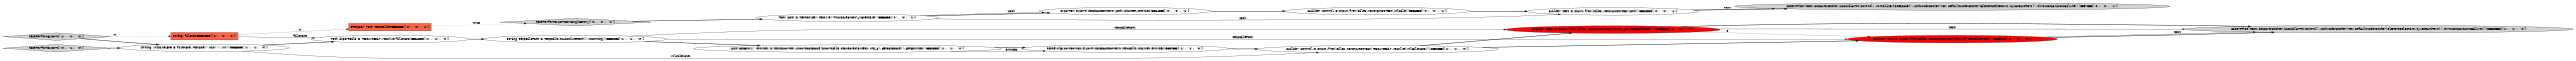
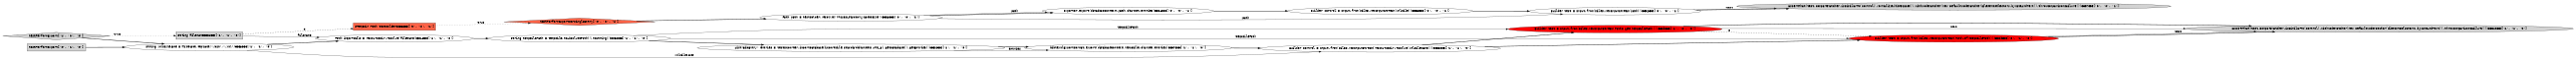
  digraph {
    fontname="DejaVu Sans Mono"
    rankdir=LR
    node [fillcolor=white fontname="DejaVu Sans Mono" shape=ellipse style=filled]
    edge [fontname="DejaVu Sans Mono" style=bold]
    n1 [label="bibtexmlExportFormat.export(databaseContext,tempFile,charset,entries)@@@7@@@['1', '1', '0']"]
    n2 [label="Builder control = Input.from(Files.newInputStream(resourceDir.resolve(xmlFileName)))@@@8@@@['1', '1', '0']"]
    n3 [fillcolor=red label="Builder test = Input.from(Files.newInputStream(Paths.get(tempFilePath)))@@@9@@@['1', '0', '0']"]
    n4 [fillcolor=red label="Builder test = Input.from(Files.newInputStream(Path.of(tempFilePath)))@@@9@@@['0', '1', '0']"]
    n5 [fillcolor=lightgray label="testPerformExport['1', '0', '0']" shape=diamond]
    n6 [label="String xmlFileName = filename.replace(\".bib\",\".xml\")@@@3@@@['1', '1', '0']"]
-   n7 [fillcolor=tomato label="String filename@@@2@@@['1', '1', '0']" shape=box]
+   n7 [fillcolor=lightgray label="String filename@@@2@@@['1', '1', '0']" shape=box]
    n8 [label="Path importFile = resourceDir.resolve(filename)@@@4@@@['1', '1', '0']"]
    n9 [fillcolor=tomato label="@TempDir Path testFolder@@@2@@@['0', '0', '1']" shape=box]
    n10 [label="String tempFilePath = tempFile.toAbsolutePath().toString()@@@5@@@['1', '1', '0']"]
    n11 [label="List<BibEntry> entries = testImporter.importDatabase(importFile,StandardCharsets.UTF_8).getDatabase().getEntries()@@@6@@@['1', '1', '0']"]
    n12 [fillcolor=lightgray label="assertThat(test,CompareMatcher.isSimilarTo(control).withNodeMatcher(new DefaultNodeMatcher(ElementSelectors.byNameAndText)).throwComparisonFailure())@@@10@@@['1', '1', '0']"]
-   n13 [fillcolor=lightgray label="testPerformExportForSingleEntry['0', '0', '1']" shape=diamond]
+   n13 [fillcolor=tomato label="testPerformExportForSingleEntry['0', '0', '1']" shape=diamond]
    n14 [label="Path path = testFolder.resolve(\"ThisIsARandomlyNamedFile\")@@@3@@@['0', '0', '1']"]
    n15 [label="exporter.export(databaseContext,path,charset,entries)@@@4@@@['0', '0', '1']"]
    n16 [label="Builder test = Input.from(Files.newInputStream(path))@@@6@@@['0', '0', '1']"]
    n17 [label="Builder control = Input.from(Files.newInputStream(xmlFile))@@@5@@@['0', '0', '1']"]
    n18 [fillcolor=lightgray label="assertThat(test,CompareMatcher.isSimilarTo(control).normalizeWhitespace().withNodeMatcher(new DefaultNodeMatcher(ElementSelectors.byNameAndText)).throwComparisonFailure())@@@7@@@['0', '0', '1']"]
-   n19 [fillcolor=lightgray label="testPerformExport['0', '1', '0']" shape=diamond]
+   n19 [fillcolor=lightgray label="testPerformExport['0', '1', '0']" shape=box]
    n1 -> n2
    n2 -> n3
    n2 -> n4
    n3 -> n4 [label=0 style=dashed]
    n3 -> n12 [label=test style=solid]
    n3 -> n12
    n4 -> n12 [label=test style=solid]
    n4 -> n12
    n5 -> n6
-   n5 -> n7 [label=0 style=dotted]
+   n5 -> n7 [label=true style=dotted]
    n6 -> n2 [label=xmlFileName style=solid]
    n6 -> n8
    n7 -> n8 [label=filename style=solid]
    n7 -> n9 [label=0 style=dashed]
    n8 -> n10
    n9 -> n13 [label=true style=dotted]
    n10 -> n3 [label=tempFilePath style=solid]
    n10 -> n4 [label=tempFilePath style=solid]
    n10 -> n11
    n11 -> n1
    n11 -> n1 [label=entries style=solid]
    n13 -> n14
    n14 -> n15
    n14 -> n15 [label=path style=solid]
    n14 -> n16 [label=path style=solid]
    n15 -> n17
    n16 -> n18 [label=test style=solid]
    n16 -> n18
    n17 -> n16
    n19 -> n6
  }
